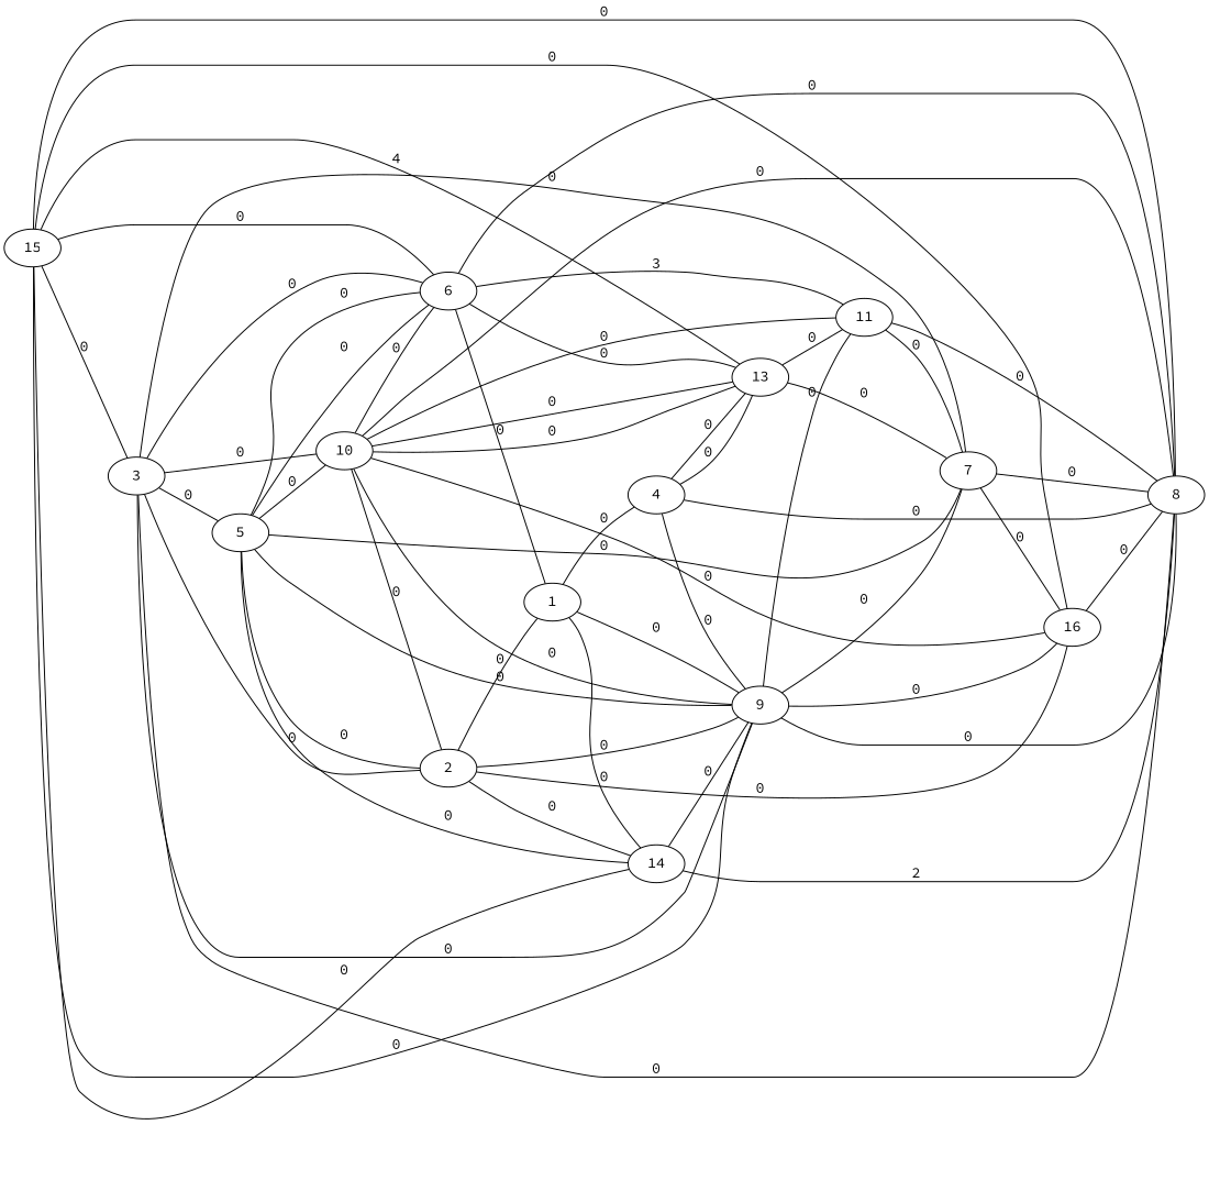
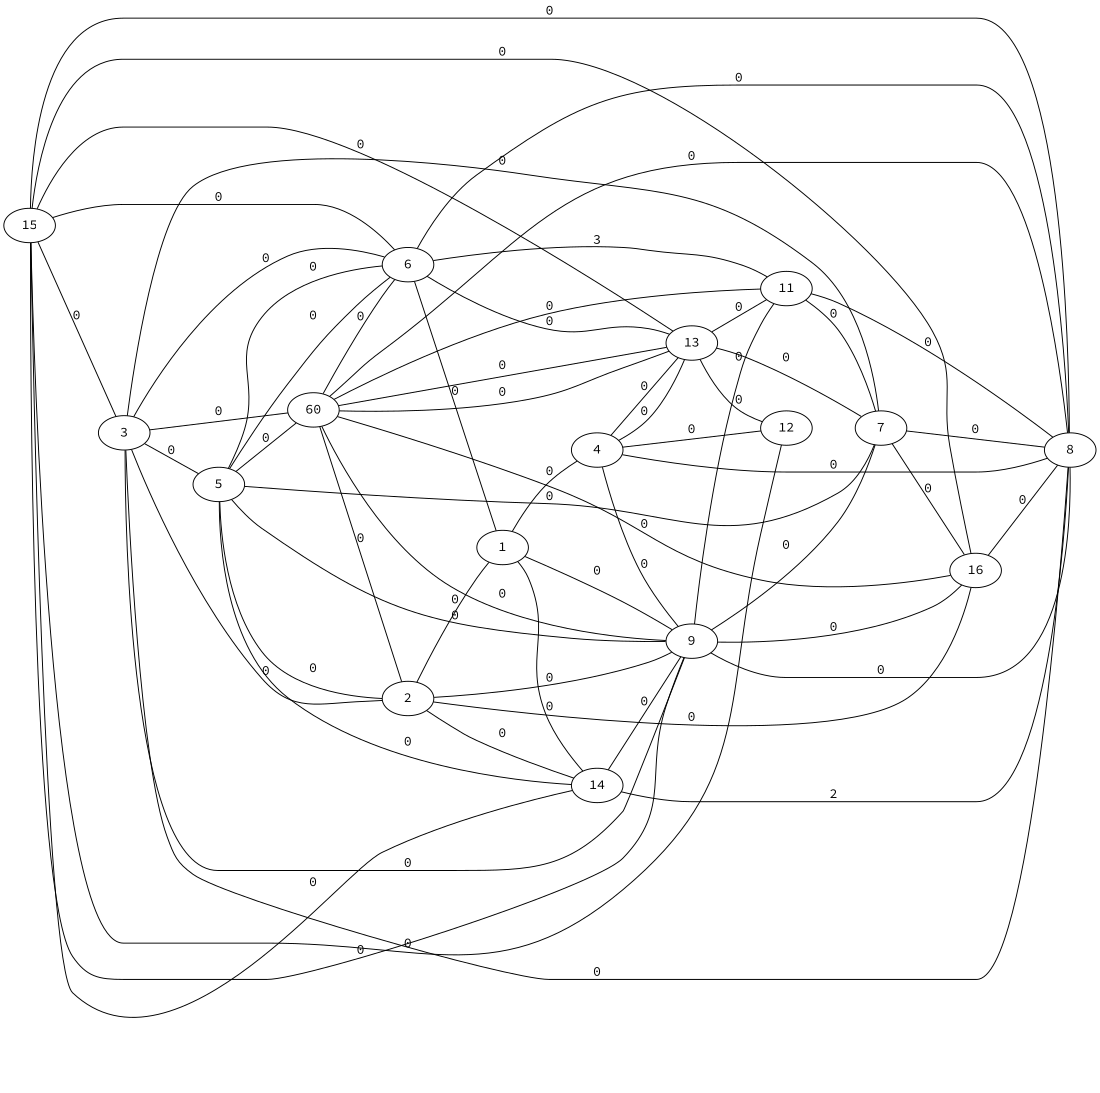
  graph {
    fontname="Source Code Pro"
    rankdir=LR
    node [fontname="Source Code Pro"]
    edge [fontname="Source Code Pro"]
    15
    3
    9
    8
    5
-   10
+   10 [label=60]
    11
    7
+   12
    4
    13
    6
    14
    2
    1
    16
    15 -- 3 [label=0]
    15 -- 9 [label=0]
    15 -- 8 [label=0]
    3 -- 5 [label=0]
    9 -- 3 [label=0]
    9 -- 8 [label=0]
    9 -- 5 [label=0]
    9 -- 10 [label=0]
    9 -- 11 [label=0]
    8 -- 3 [label=0]
    8 -- 11 [label=0]
    8 -- 7 [label=0]
    5 -- 10 [label=0]
    5 -- 7 [label=0]
    5 -- 6 [label=0]
    5 -- 14 [label=0]
    10 -- 3 [label=0]
    10 -- 8 [label=0]
    10 -- 11 [label=0]
    10 -- 13 [label=0]
    10 -- 6 [label=0]
    10 -- 2 [label=0]
    11 -- 7 [label=0]
    7 -- 3 [label=0]
    7 -- 9 [label=0]
    7 -- 16 [label=0]
+   12 -- 15 [label=0]
+   12 -- 4 [label=0]
    4 -- 9 [label=0]
    4 -- 8 [label=0]
    4 -- 13 [label=0]
-   13 -- 15 [label=4]
+   13 -- 15 [label=0]
    13 -- 10 [label=0]
    13 -- 11 [label=0]
    13 -- 7 [label=0]
+   13 -- 12 [label=0]
    13 -- 4 [label=0]
    6 -- 15 [label=0]
    6 -- 3 [label=0]
    6 -- 8 [label=0]
    6 -- 5 [label=0]
    6 -- 11 [label=3]
    6 -- 13 [label=0]
    6 -- 1 [label=0]
    14 -- 15 [label=0]
    14 -- 9 [label=0]
    14 -- 8 [label=2]
    14 -- 2 [label=0]
    2 -- 3 [label=0]
    2 -- 9 [label=0]
    2 -- 5 [label=0]
    2 -- 1 [label=0]
    1 -- 9 [label=0]
    1 -- 4 [label=0]
    1 -- 14 [label=0]
    16 -- 15 [label=0]
    16 -- 9 [label=0]
    16 -- 8 [label=0]
    16 -- 10 [label=0]
    16 -- 2 [label=0]
  }
